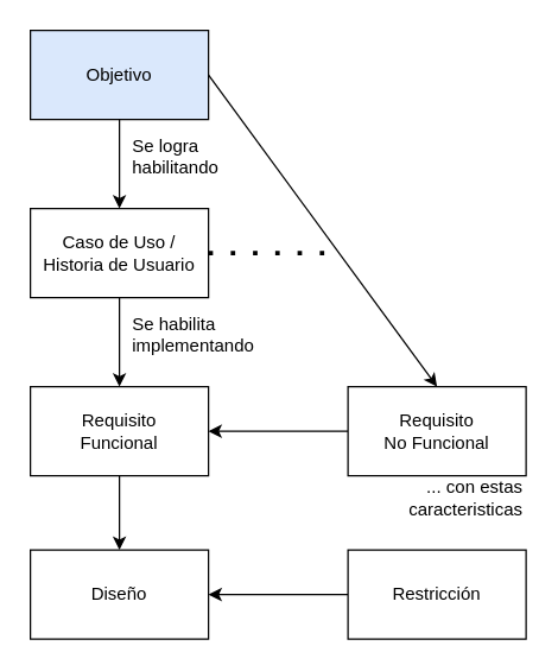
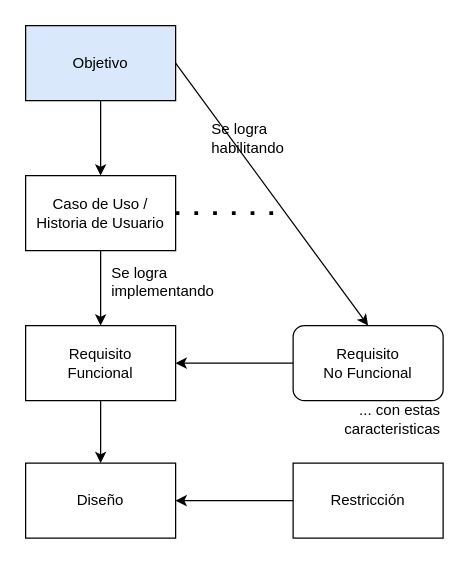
  <mxCell id="0" />
  <mxCell id="1" parent="0" />
  <mxCell id="2" style="edgeStyle=orthogonalEdgeStyle;rounded=0;orthogonalLoop=1;jettySize=auto;html=1;" edge="1" parent="1" source="3" target="5"><mxGeometry relative="1" as="geometry" /></mxCell>
  <mxCell id="3" value="Objetivo" style="rounded=0;whiteSpace=wrap;html=1;fillColor=#dae8fc;" vertex="1" parent="1"><mxGeometry x="20" y="20" width="120" height="60" as="geometry" /></mxCell>
  <mxCell id="4" style="edgeStyle=orthogonalEdgeStyle;rounded=0;orthogonalLoop=1;jettySize=auto;html=1;" edge="1" parent="1" source="5" target="8"><mxGeometry relative="1" as="geometry" /></mxCell>
  <mxCell id="5" value="Caso de Uso / Historia de Usuario " style="rounded=0;whiteSpace=wrap;html=1;" vertex="1" parent="1"><mxGeometry x="20" y="140" width="120" height="60" as="geometry" /></mxCell>
- <mxCell id="6" value="&lt;div&gt;Se logra &lt;br&gt;&lt;/div&gt;&lt;div&gt;habilitando&lt;/div&gt;" style="text;html=1;strokeColor=none;fillColor=none;align=left;verticalAlign=middle;whiteSpace=wrap;rounded=0;" vertex="1" parent="1"><mxGeometry x="87" y="90" width="70" height="30" as="geometry" /></mxCell>
+ <mxCell id="6" value="&lt;div&gt;Se logra &lt;br&gt;&lt;/div&gt;&lt;div&gt;habilitando&lt;/div&gt;" style="text;html=1;strokeColor=none;fillColor=none;align=left;verticalAlign=middle;whiteSpace=wrap;rounded=0;" vertex="1" parent="1"><mxGeometry x="167" y="95" width="70" height="30" as="geometry" /></mxCell>
  <mxCell id="7" style="edgeStyle=orthogonalEdgeStyle;rounded=0;orthogonalLoop=1;jettySize=auto;html=1;" edge="1" parent="1" source="8" target="13"><mxGeometry relative="1" as="geometry" /></mxCell>
  <mxCell id="8" value="Requisito&lt;br&gt;Funcional" style="rounded=0;whiteSpace=wrap;html=1;" vertex="1" parent="1"><mxGeometry x="20" y="260" width="120" height="60" as="geometry" /></mxCell>
- <mxCell id="9" value="&lt;div&gt;Se habilita &lt;br&gt;&lt;/div&gt;&lt;div&gt;implementando&lt;/div&gt;" style="text;html=1;strokeColor=none;fillColor=none;align=left;verticalAlign=middle;whiteSpace=wrap;rounded=0;" vertex="1" parent="1"><mxGeometry x="87" y="210" width="90" height="30" as="geometry" /></mxCell>
+ <mxCell id="9" value="&lt;div&gt;Se logra &lt;br&gt;&lt;/div&gt;&lt;div&gt;implementando&lt;/div&gt;" style="text;html=1;strokeColor=none;fillColor=none;align=left;verticalAlign=middle;whiteSpace=wrap;rounded=0;" vertex="1" parent="1"><mxGeometry x="87" y="210" width="90" height="30" as="geometry" /></mxCell>
  <mxCell id="10" style="edgeStyle=orthogonalEdgeStyle;rounded=0;orthogonalLoop=1;jettySize=auto;html=1;" edge="1" parent="1" source="11" target="8"><mxGeometry relative="1" as="geometry" /></mxCell>
- <mxCell id="11" value="Requisito &lt;br&gt;No Funcional" style="rounded=0;whiteSpace=wrap;html=1;" vertex="1" parent="1"><mxGeometry x="234" y="260" width="120" height="60" as="geometry" /></mxCell>
+ <mxCell id="11" value="Requisito &lt;br&gt;No Funcional" style="whiteSpace=wrap;html=1;rounded=1;" vertex="1" parent="1"><mxGeometry x="234" y="260" width="120" height="60" as="geometry" /></mxCell>
  <mxCell id="12" value="&lt;div&gt;... con estas &lt;br&gt;&lt;/div&gt;caracteristicas" style="text;html=1;strokeColor=none;fillColor=none;align=right;verticalAlign=middle;whiteSpace=wrap;rounded=0;" vertex="1" parent="1"><mxGeometry x="234" y="320" width="120" height="30" as="geometry" /></mxCell>
  <mxCell id="13" value="Diseño" style="rounded=0;whiteSpace=wrap;html=1;" vertex="1" parent="1"><mxGeometry x="20" y="370" width="120" height="60" as="geometry" /></mxCell>
  <mxCell id="14" value="" style="endArrow=classic;html=1;rounded=0;exitX=1;exitY=0.5;exitDx=0;exitDy=0;entryX=0.5;entryY=0;entryDx=0;entryDy=0;" edge="1" parent="1" source="3" target="11"><mxGeometry width="50" height="50" relative="1" as="geometry"><mxPoint x="200" y="350" as="sourcePoint" /><mxPoint x="250" y="300" as="targetPoint" /></mxGeometry></mxCell>
  <mxCell id="15" value="" style="endArrow=none;dashed=1;html=1;strokeWidth=3;rounded=0;exitX=1;exitY=0.5;exitDx=0;exitDy=0;dashPattern=1 4;" edge="1" parent="1" source="5"><mxGeometry width="50" height="50" relative="1" as="geometry"><mxPoint x="290" y="380" as="sourcePoint" /><mxPoint x="230" y="170" as="targetPoint" /></mxGeometry></mxCell>
  <mxCell id="16" style="edgeStyle=none;rounded=0;orthogonalLoop=1;jettySize=auto;html=1;strokeWidth=1;" edge="1" parent="1" source="17" target="13"><mxGeometry relative="1" as="geometry" /></mxCell>
  <mxCell id="17" value="Restricción" style="rounded=0;whiteSpace=wrap;html=1;" vertex="1" parent="1"><mxGeometry x="234" y="370" width="120" height="60" as="geometry" /></mxCell>
